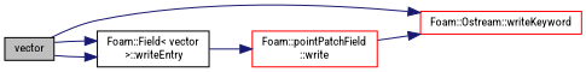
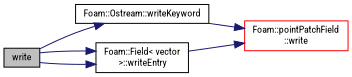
  digraph {
    fontname="Roboto Condensed"
    rankdir=LR
    node [color=black fontname="Roboto Condensed" fontsize=10 shape=record]
    edge [color=midnightblue fontname="Roboto Condensed" fontsize=10 labelfontname=Helvetica labelfontsize=10 style=solid]
-   n1 [fillcolor=grey75 fontcolor=black height=0.2 label=vector style=filled width=0.4]
-   n2 [color=red height=0.2 label="Foam::Ostream::writeKeyword" width=0.4]
+   n1 [fillcolor=grey75 fontcolor=black height=0.2 label=write style=filled width=0.4]
+   n2 [height=0.2 label="Foam::Ostream::writeKeyword" width=0.4]
    n3 [height=0.2 label="Foam::Field\< vector\l \>::writeEntry" width=0.4]
    n4 [color=red height=0.2 label="Foam::pointPatchField\l::write" width=0.4]
    n1 -> n2
    n1 -> n3
    n1 -> n3
    n3 -> n4
-   n4 -> n2
+   n2 -> n4
  }
